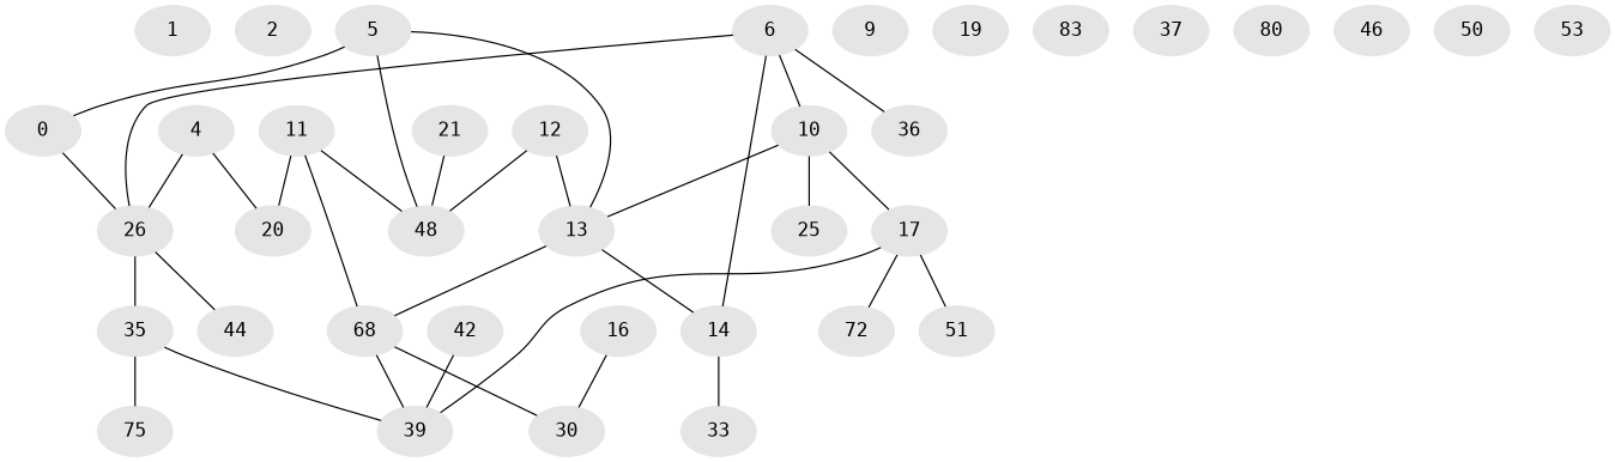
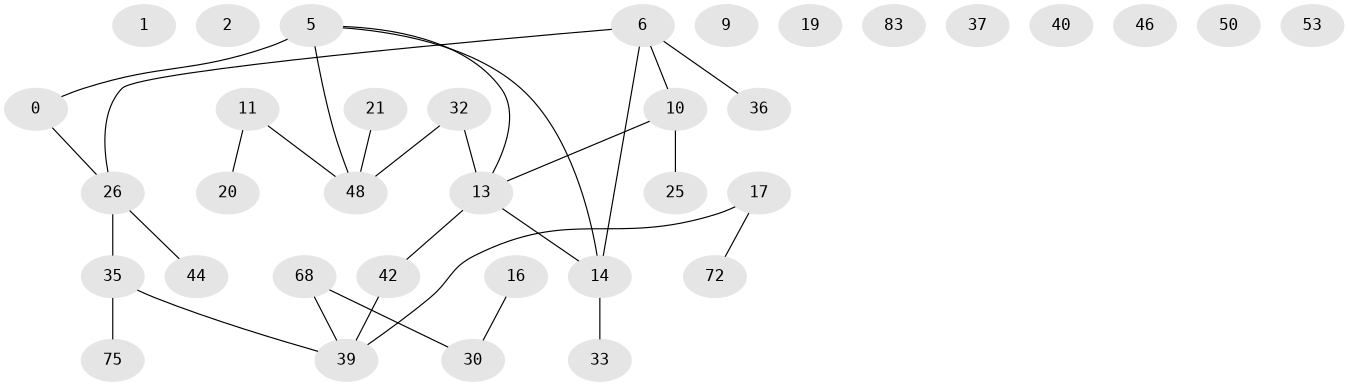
  graph {
    fontname="DejaVu Sans Mono"
    node [color=gray90 fontname="DejaVu Sans Mono" style=filled]
    edge [fontname="DejaVu Sans Mono"]
    1
    2
-   4 [super="+38"]
    20 [super="+55"]
    n5 [label=26 super="+31"]
    35
    44
    5 [super="+54"]
    n9 [label=0]
    13 [super="+15"]
    14 [super="+26"]
    48 [super="+52"]
    n13 [label=68 super="+27"]
    33
    6 [super="+7"]
    10 [super="+34"]
    36
    17 [super="+43"]
    25 [super="+42"]
    9
    39 [super="+49"]
    n22 [label=72]
-   51
    11 [super="+41"]
    30 [super="+47"]
-   12
+   12 [label=32]
    16
    19
    21 [super="+29"]
    n30 [label=83]
    n31 [label=75 super="+56"]
    n32 [label=42]
    37
-   40 [label=80]
+   40
    46
    50
    53
-   4 -- 20
-   4 -- n5
    n5 -- 35
    n5 -- 44
    35 -- 39
    35 -- n31
    5 -- n9
    5 -- 13
+   5 -- 14
    5 -- 48 [weight=2]
    n9 -- n5
    13 -- 14
-   13 -- n13
+   13 -- n32
    14 -- 33
    n13 -- 39
    n13 -- 30
    6 -- n5
    6 -- 14
    6 -- 10
    6 -- 36
    10 -- 13
-   10 -- 17
    10 -- 25
    17 -- 39
    17 -- n22
-   17 -- 51
    11 -- 20 [weight=2]
    11 -- 48
-   11 -- n13
    12 -- 13
    12 -- 48
    16 -- 30
    21 -- 48
    n32 -- 39
  }
